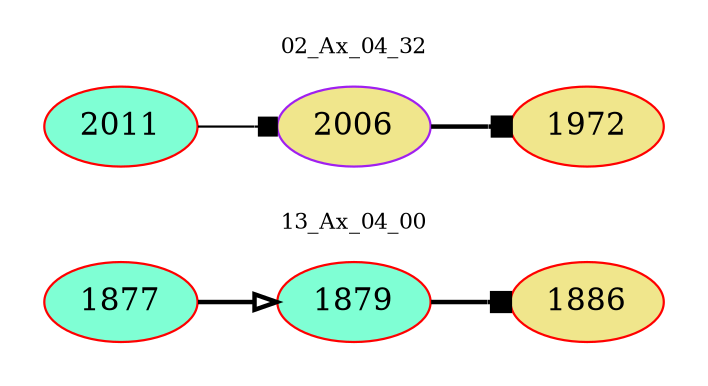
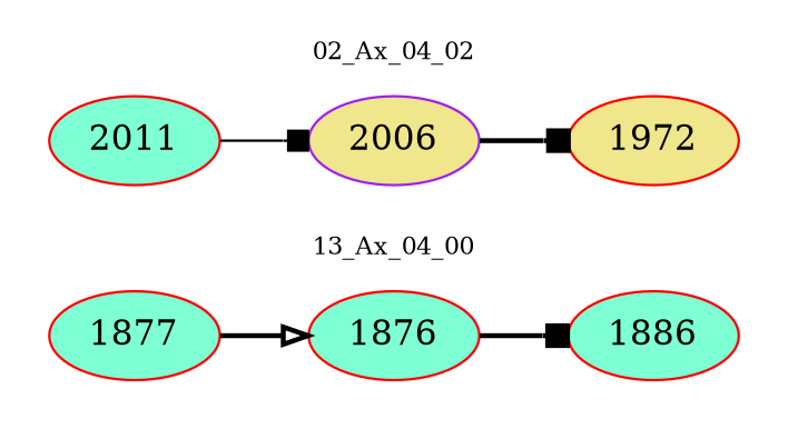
  digraph {
    rankdir=LR
    node [color=red fillcolor=aquamarine style=filled]
    edge [arrowhead=box color=black style=bold]
    n1 [label=1877]
-   n2 [label=1879]
-   n3 [fillcolor=khaki label=1886]
+   n2 [label=1876]
+   n3 [label=1886]
    n4 [label=2011]
    n5 [color=purple fillcolor=khaki label=2006]
    n6 [fillcolor=khaki label=1972]
    subgraph cluster_1 {
      color=white
      fontsize=10
      label="13_Ax_04_00"
      n1
      n2
      n3
    }
    subgraph cluster_2 {
      color=white
      fontsize=10
-     label="02_Ax_04_32"
+     label="02_Ax_04_02"
      n4
      n5
      n6
    }
    n1 -> n2 [arrowhead=onormal]
    n2 -> n3
    n4 -> n5 [style=solid]
    n5 -> n6
  }
